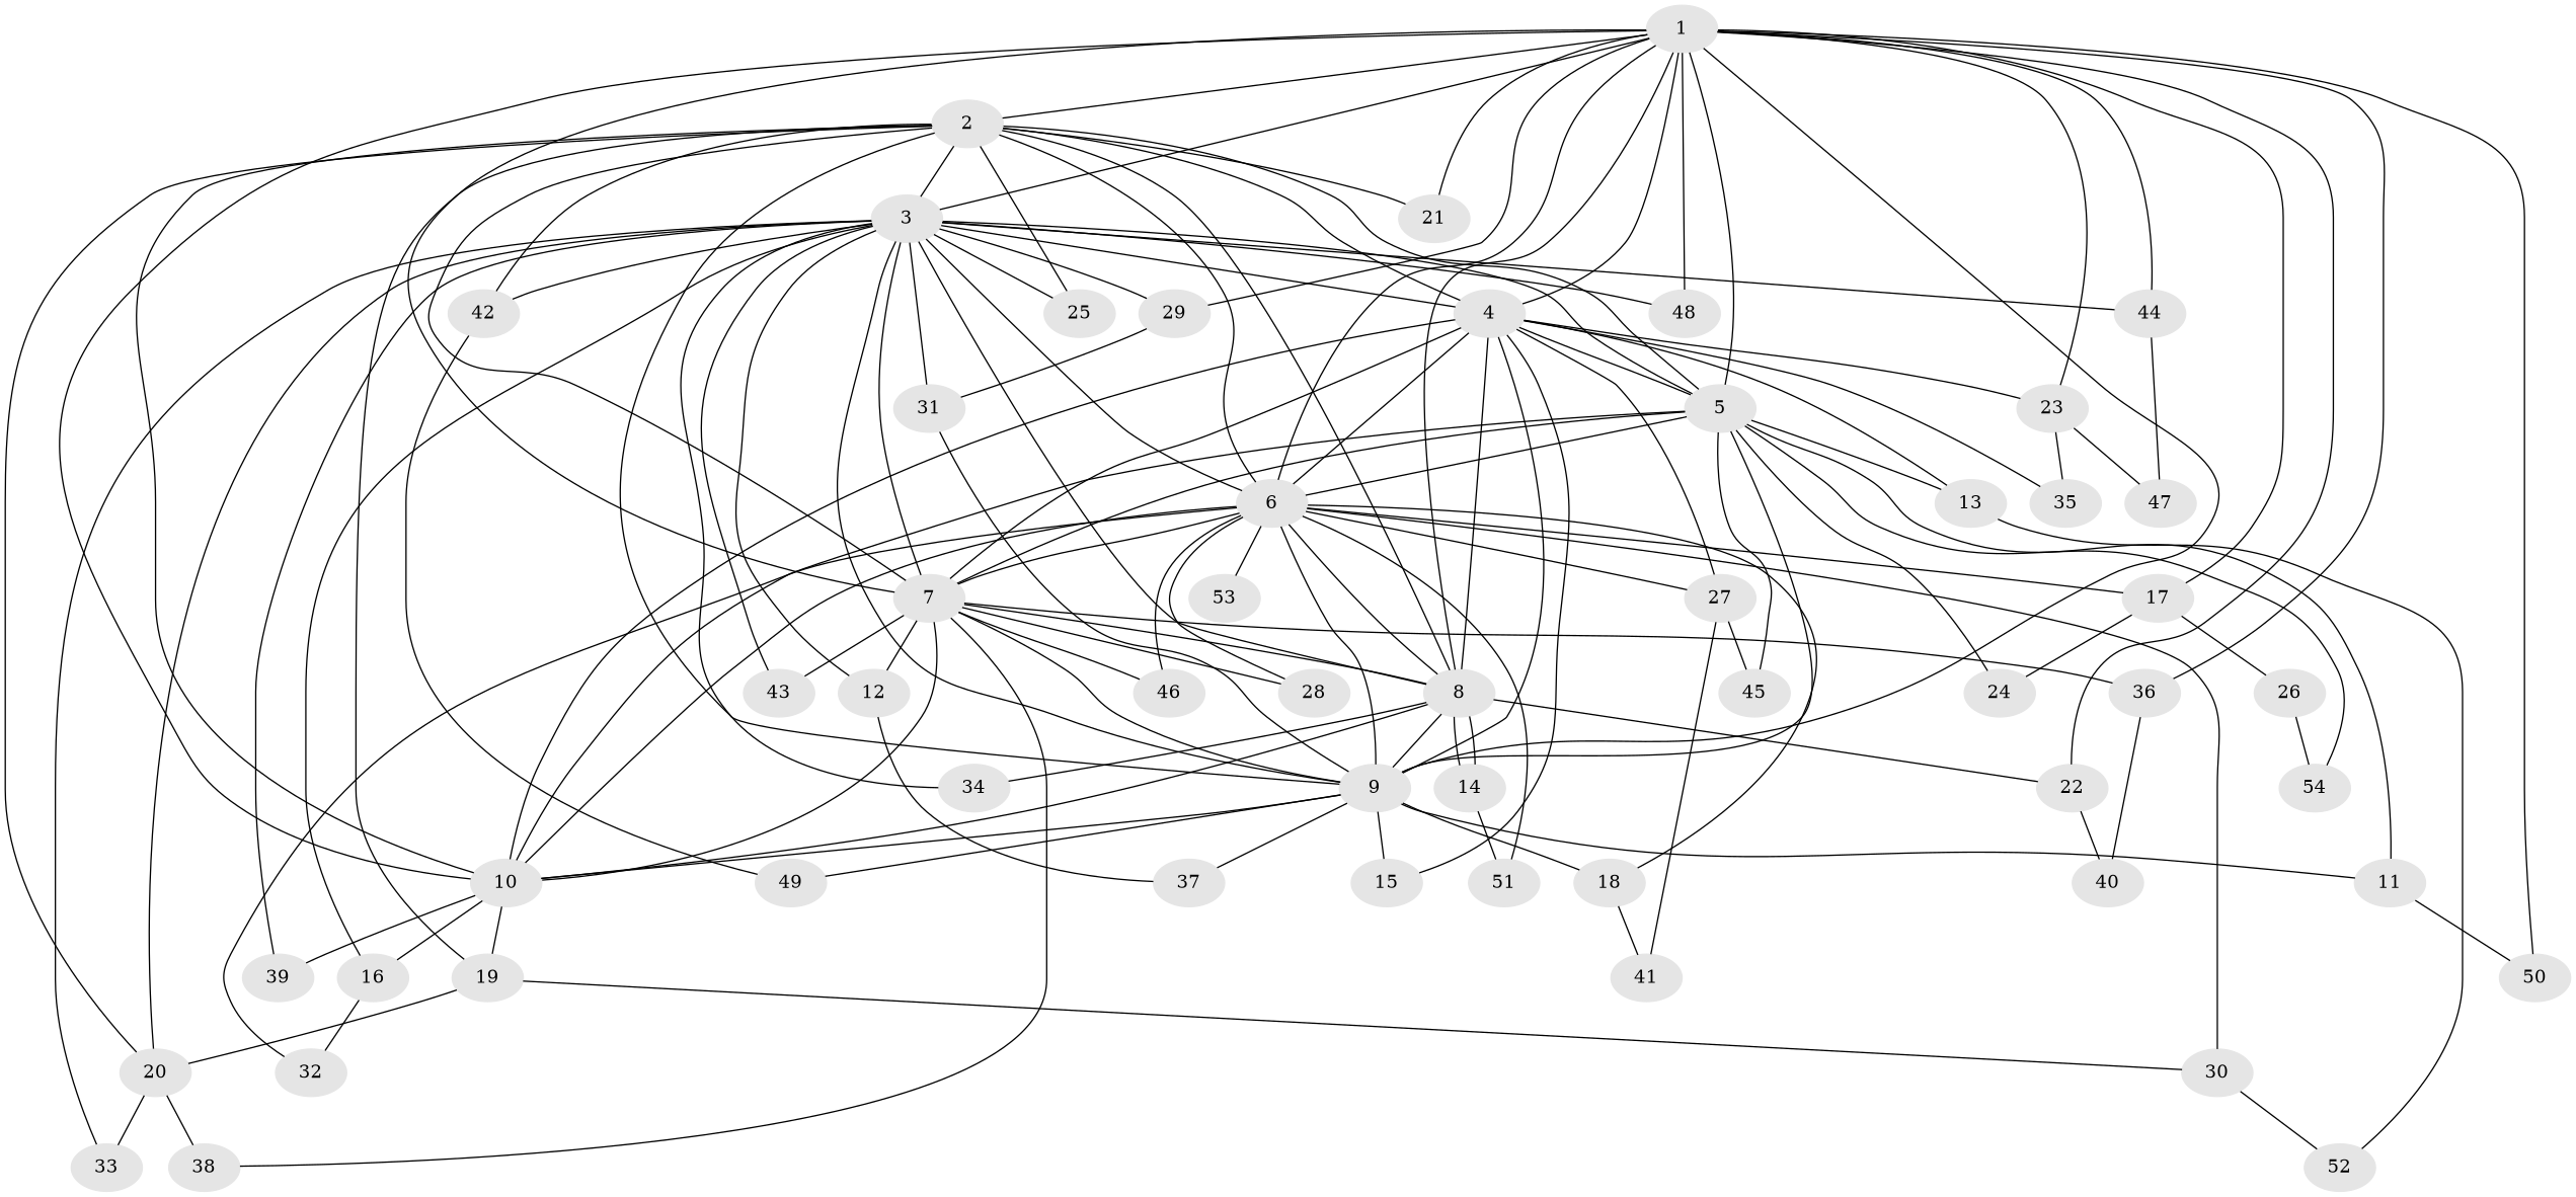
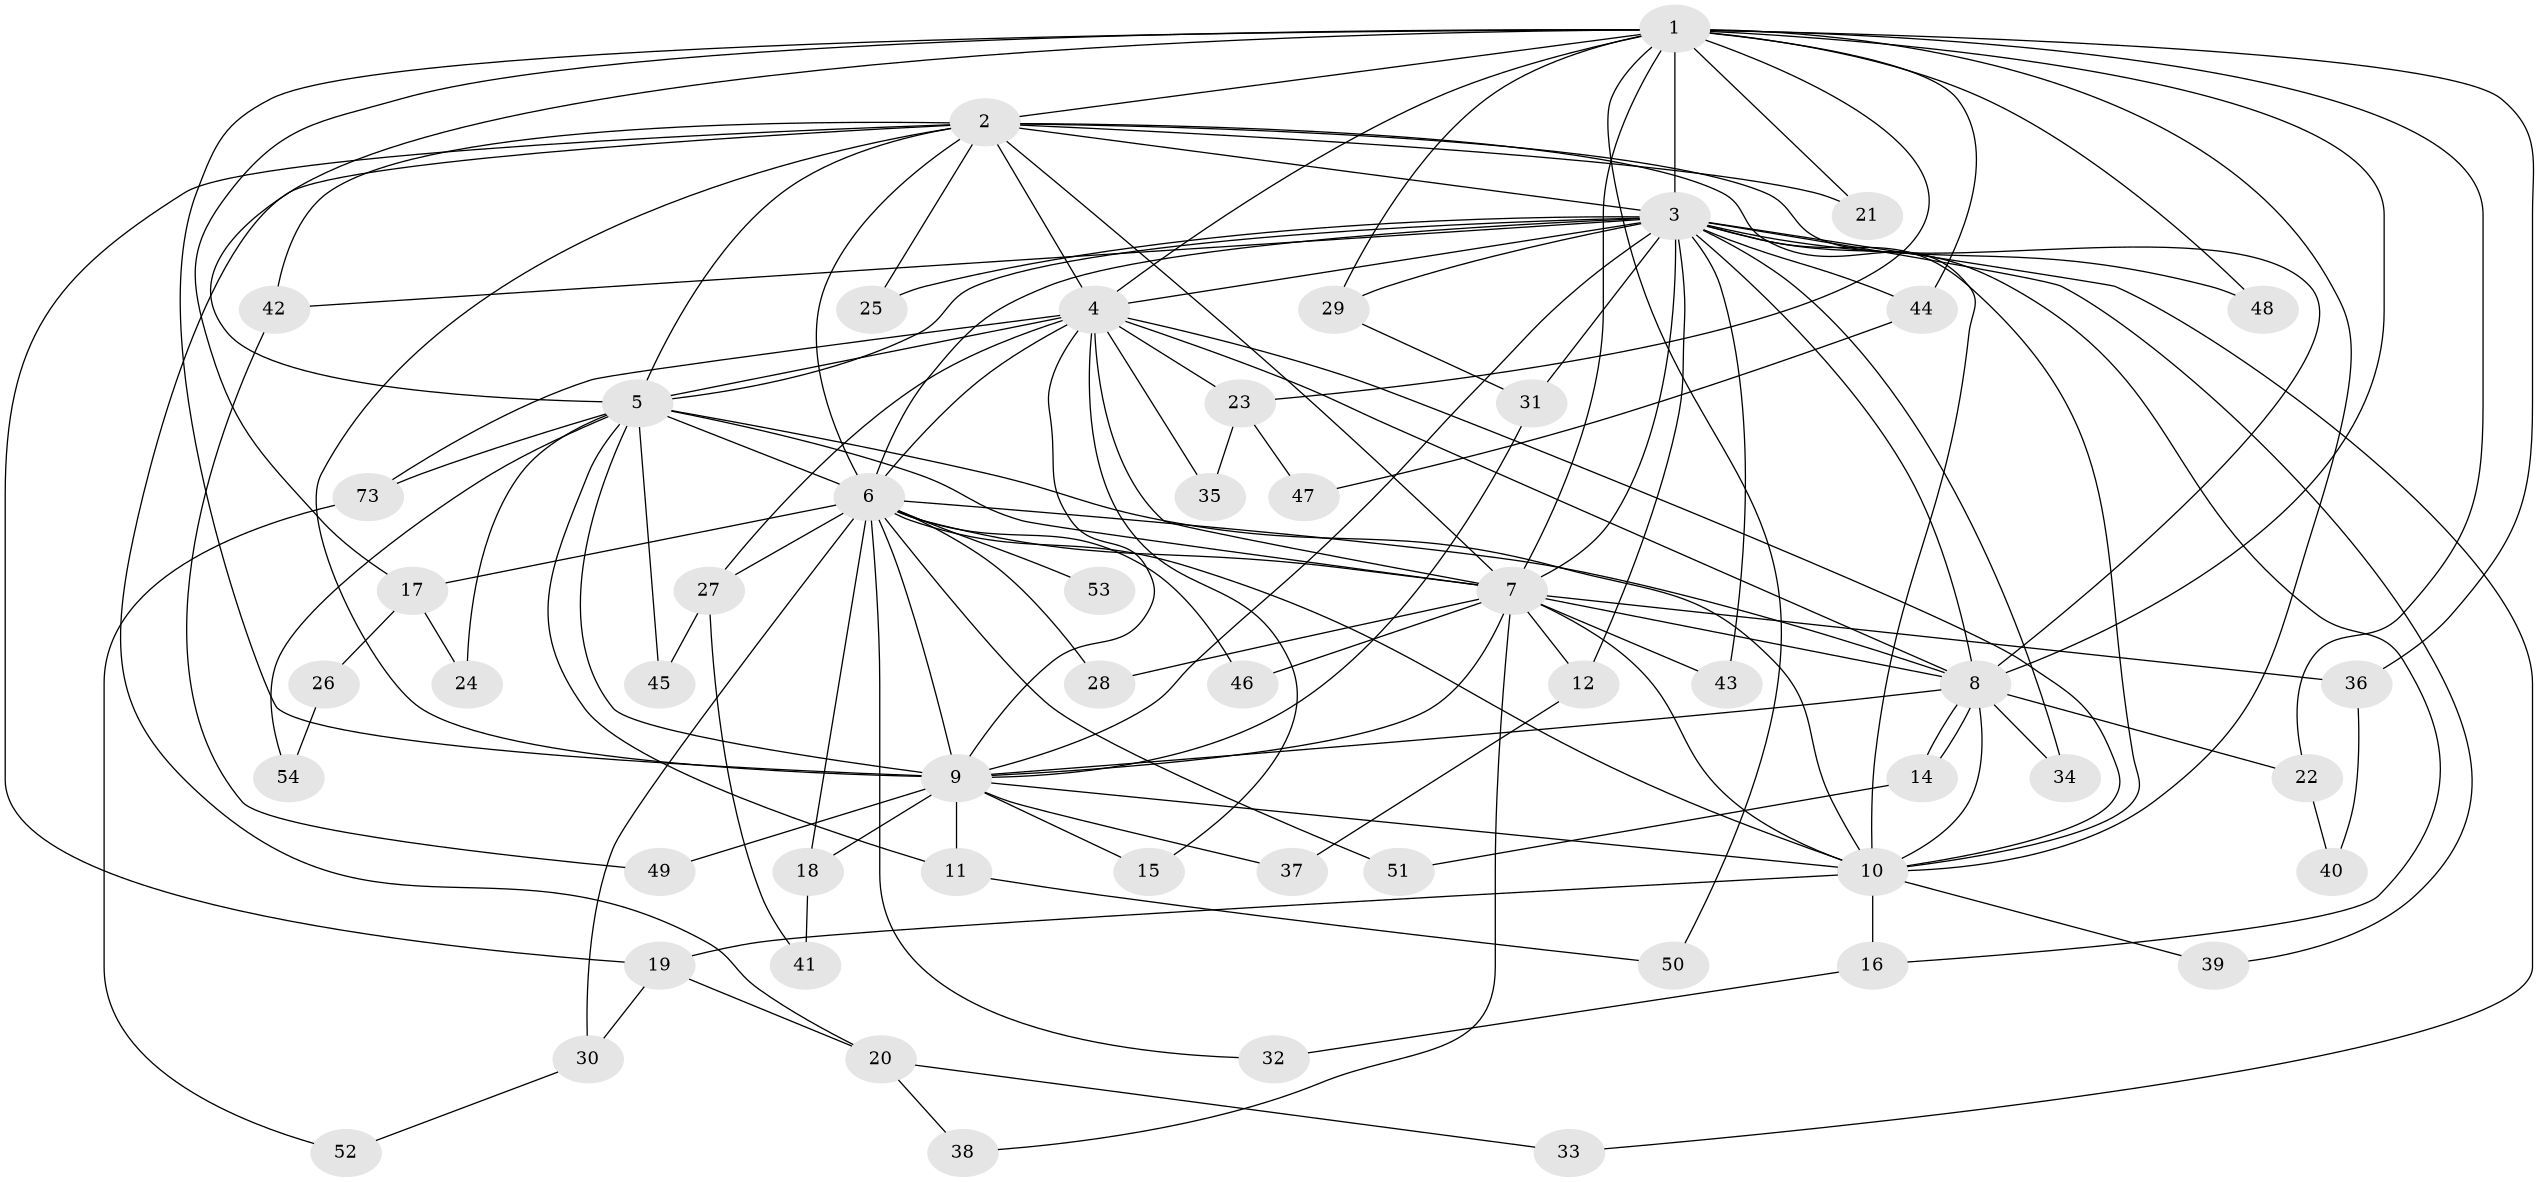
  graph {
    node [color=gray90 style=filled]
    1
    2
    3
    4
    5
    6
    7
    8
    9
    10
    17
    21
    22
    23
    29
    36
    44
    48
    50
    19
    20
    25
    42
    12
    16
    31
    33
    34
    39
    43
-   13
+   13 [label=73]
    15
    27
    35
    11
    24
    45
    54
    18
    28
    30
    32
    46
    51
    53
    38
    14
    37
    49
    26
    40
    47
    52
    41
    1 -- 2
    1 -- 3
    1 -- 4
    1 -- 5
-   1 -- 6
    1 -- 7
    1 -- 8
    1 -- 9
    1 -- 10
    1 -- 17
    1 -- 21
    1 -- 22
    1 -- 23
    1 -- 29
    1 -- 36
    1 -- 44
    1 -- 48
    1 -- 50
    2 -- 3
    2 -- 4
    2 -- 5
    2 -- 6
    2 -- 7
    2 -- 8
    2 -- 9
    2 -- 10
    2 -- 21
    2 -- 19
    2 -- 20
    2 -- 25
    2 -- 42
    3 -- 4
    3 -- 5
    3 -- 6
    3 -- 7
    3 -- 8
    3 -- 9
-   3 -- 20
+   3 -- 10
    3 -- 29
    3 -- 44
    3 -- 48
    3 -- 25
    3 -- 42
    3 -- 12
    3 -- 16
    3 -- 31
    3 -- 33
    3 -- 34
    3 -- 39
    3 -- 43
    4 -- 5
    4 -- 6
    4 -- 7
    4 -- 8
    4 -- 9
    4 -- 10
    4 -- 23
    4 -- 13
    4 -- 15
    4 -- 27
    4 -- 35
    5 -- 6
    5 -- 7
    5 -- 9
    5 -- 10
    5 -- 13
    5 -- 11
    5 -- 24
    5 -- 45
    5 -- 54
    6 -- 7
    6 -- 8
    6 -- 9
    6 -- 10
    6 -- 17
    6 -- 27
    6 -- 18
    6 -- 28
    6 -- 30
    6 -- 32
    6 -- 46
    6 -- 51
    6 -- 53
    7 -- 8
    7 -- 9
    7 -- 10
    7 -- 36
    7 -- 12
    7 -- 43
    7 -- 28
    7 -- 46
    7 -- 38
    8 -- 9
    8 -- 10
    8 -- 22
    8 -- 34
    8 -- 14
    8 -- 14
    9 -- 10
    9 -- 15
    9 -- 11
    9 -- 18
    9 -- 37
    9 -- 49
    10 -- 19
    10 -- 16
    10 -- 39
    17 -- 24
    17 -- 26
    22 -- 40
    23 -- 35
    23 -- 47
    29 -- 31
    36 -- 40
    44 -- 47
    19 -- 20
    19 -- 30
    20 -- 33
    20 -- 38
    42 -- 49
    12 -- 37
    16 -- 32
    31 -- 9
    13 -- 52
    27 -- 45
    27 -- 41
    11 -- 50
    18 -- 41
    30 -- 52
    14 -- 51
    26 -- 54
  }
